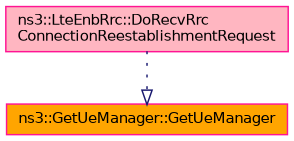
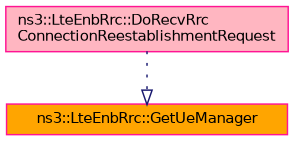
  digraph {
    rankdir=TB
    node [color=deeppink fontname=Helvetica fontsize=10 shape=record style=filled]
    n1 [fillcolor=lightpink fontcolor=black height=0.2 label="ns3::LteEnbRrc::DoRecvRrc\lConnectionReestablishmentRequest" width=0.4]
-   n2 [fillcolor=orange height=0.2 label="ns3::GetUeManager::GetUeManager" width=0.4]
+   n2 [fillcolor=orange height=0.2 label="ns3::LteEnbRrc::GetUeManager" width=0.4]
    n1 -> n2 [color=midnightblue fontname=Helvetica fontsize=10 labelfontname=Helvetica labelfontsize=10 style=dotted arrowhead=onormal]
  }
